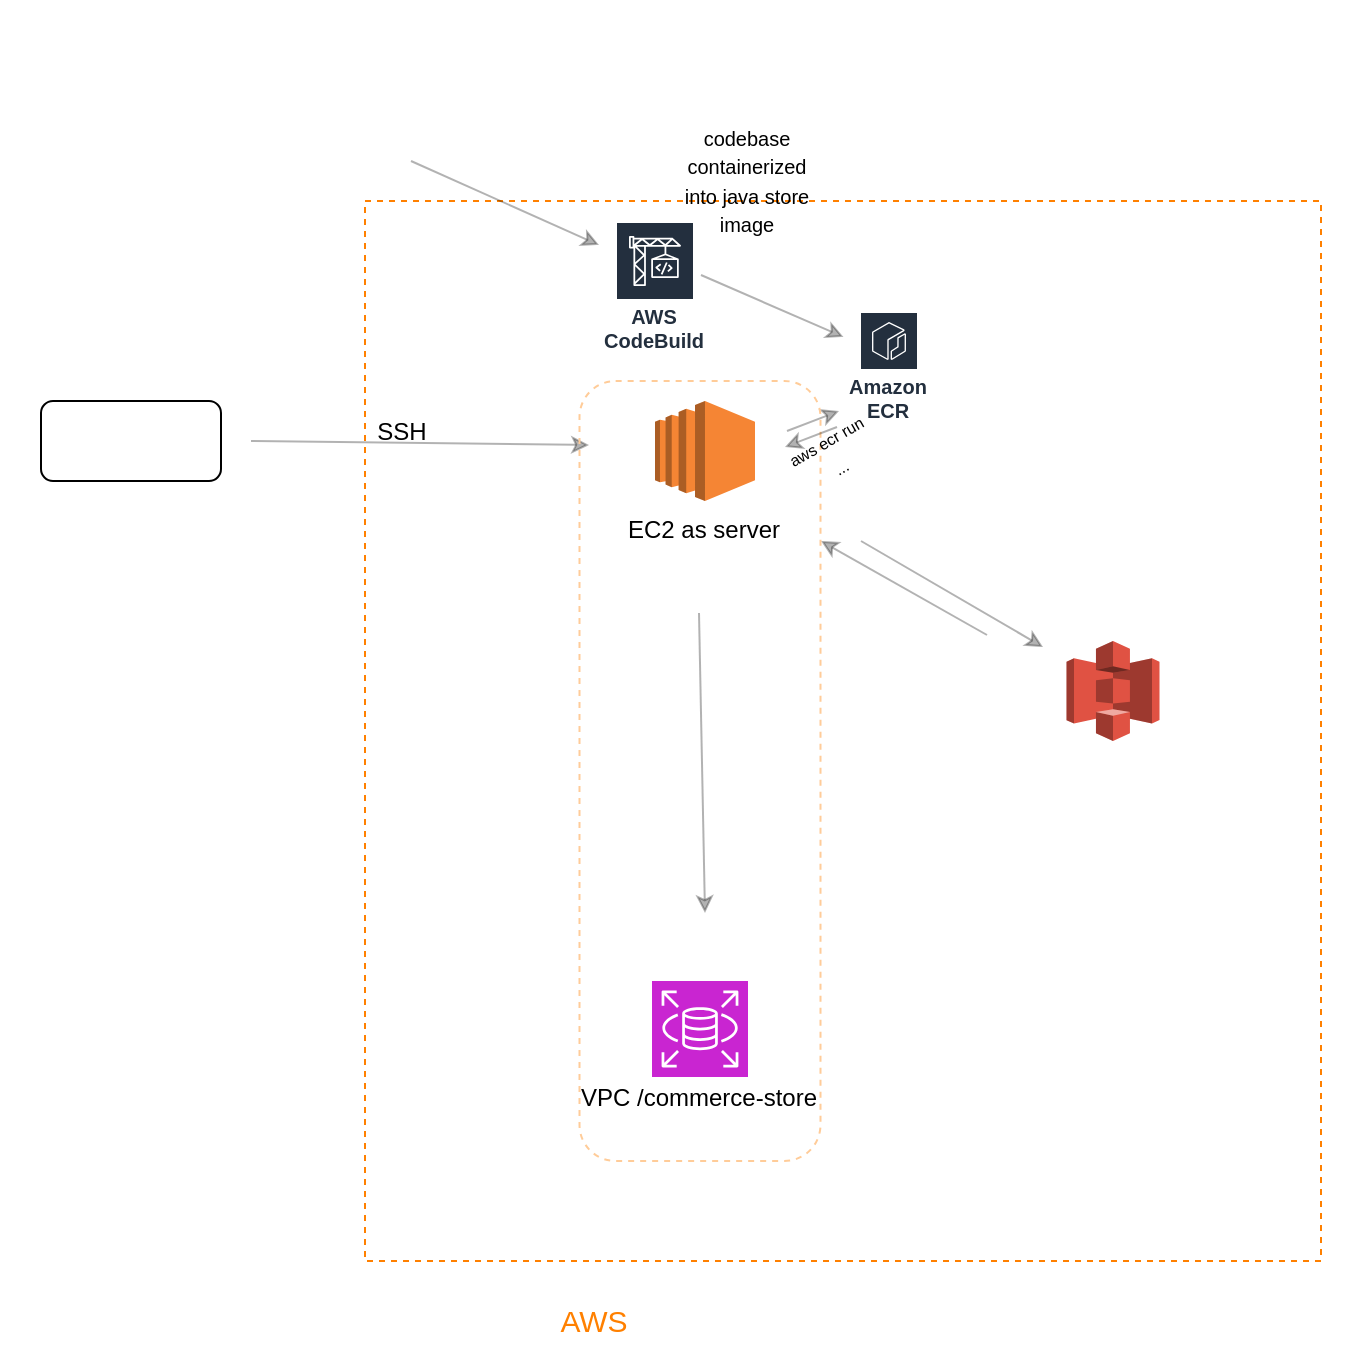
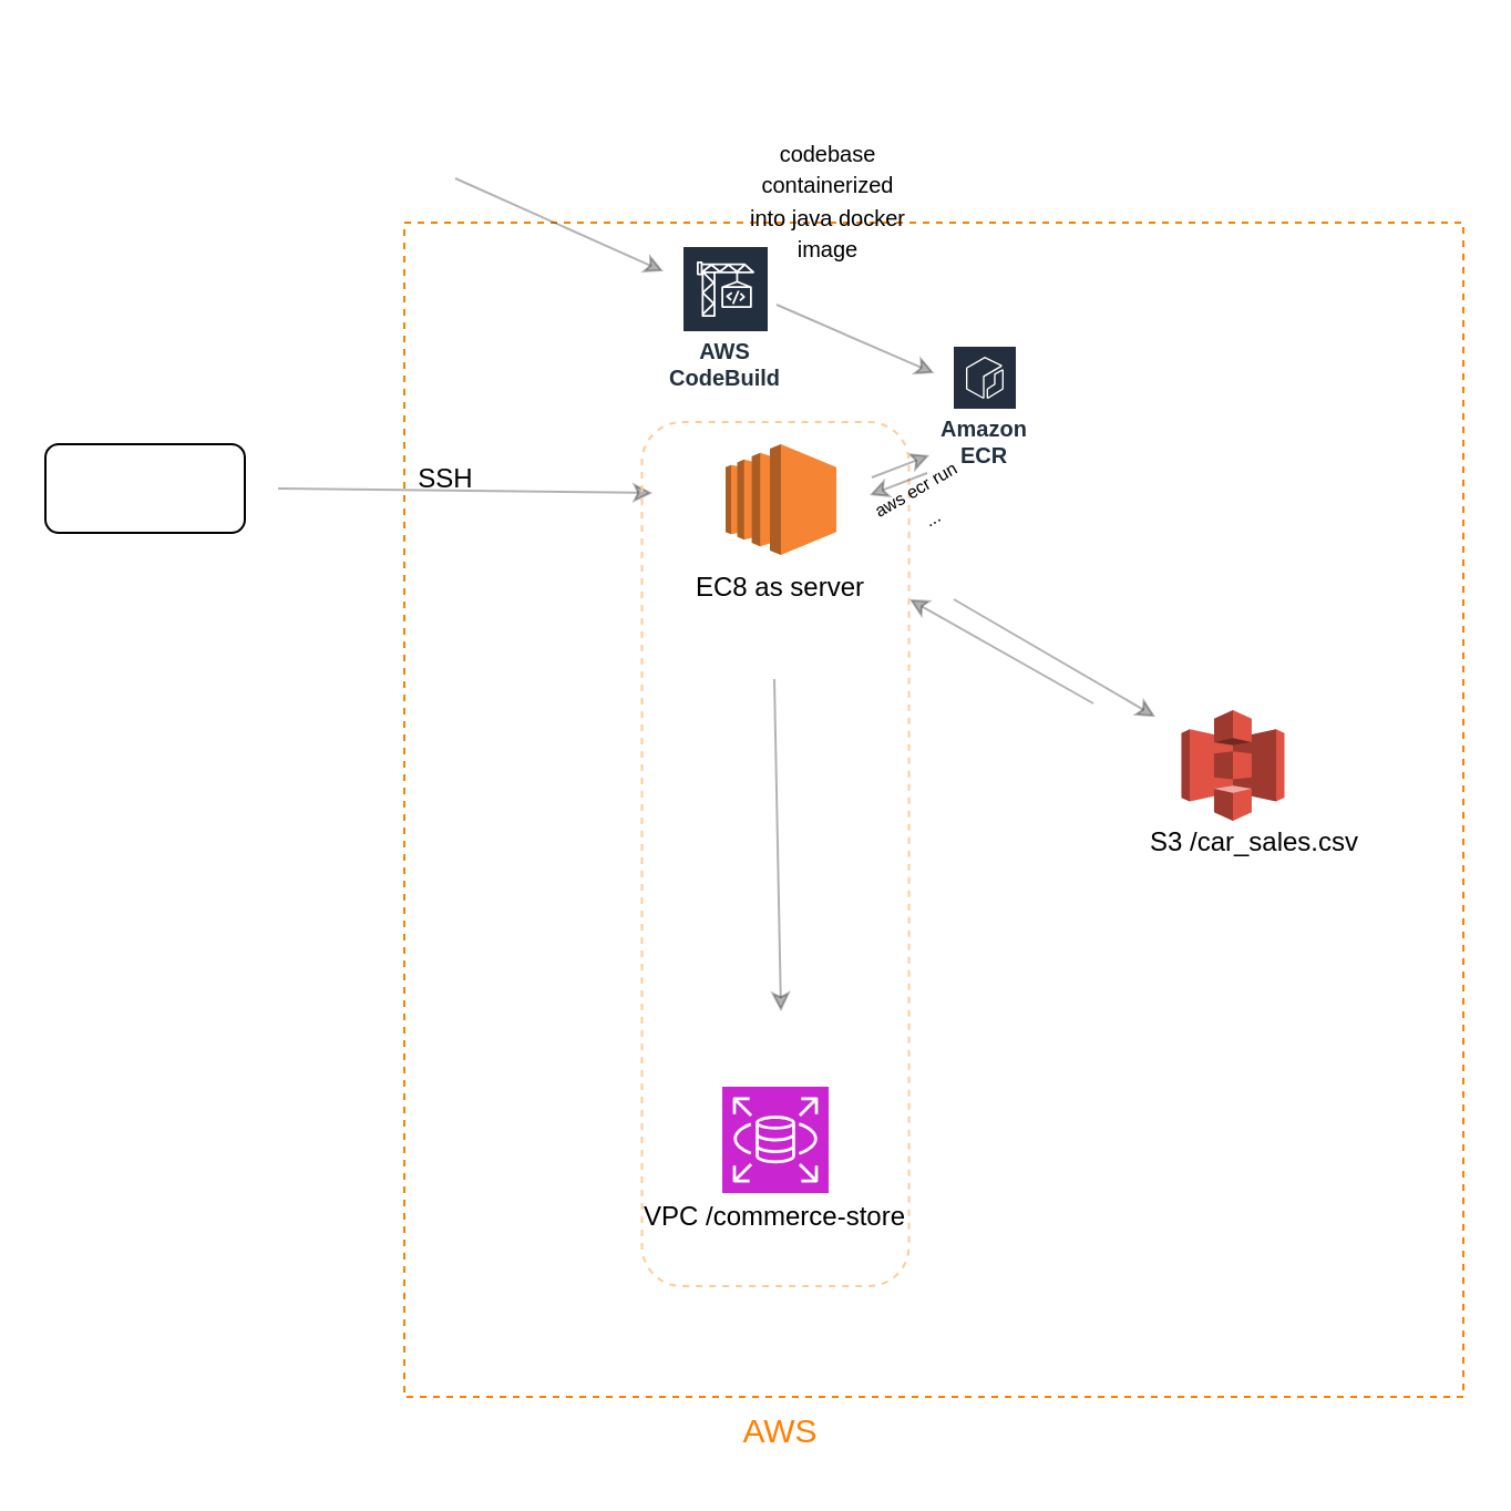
  <mxCell id="0" />
  <mxCell id="1" parent="0" />
  <mxCell id="2" value="" style="rounded=0;whiteSpace=wrap;html=1;dashed=1;strokeColor=#FF8000;" parent="1" vertex="1"><mxGeometry x="182" y="100" width="478" height="530" as="geometry" /></mxCell>
- <mxCell id="3" value="&lt;font color=&quot;#ff8000&quot; style=&quot;font-size: 15px;&quot;&gt;AWS&lt;/font&gt;" style="text;html=1;strokeColor=none;fillColor=none;align=center;verticalAlign=middle;whiteSpace=wrap;rounded=0;fontSize=15;" parent="1" vertex="1"><mxGeometry x="267" y="645" width="60" height="30" as="geometry" /></mxCell>
+ <mxCell id="3" value="&lt;font color=&quot;#ff8000&quot; style=&quot;font-size: 15px;&quot;&gt;AWS&lt;/font&gt;" style="text;html=1;strokeColor=none;fillColor=none;align=center;verticalAlign=middle;whiteSpace=wrap;rounded=0;fontSize=15;" parent="1" vertex="1"><mxGeometry x="322" y="630" width="60" height="30" as="geometry" /></mxCell>
  <mxCell id="4" value="" style="endArrow=classic;html=1;rounded=0;opacity=30;" parent="1" edge="1"><mxGeometry width="50" height="50" relative="1" as="geometry"><mxPoint x="393" y="215" as="sourcePoint" /><mxPoint x="419" y="205" as="targetPoint" /></mxGeometry></mxCell>
  <mxCell id="5" value="" style="group" parent="1" vertex="1" connectable="0"><mxGeometry x="282" y="490" width="135" height="58" as="geometry" /></mxCell>
  <mxCell id="6" value="VPC /commerce-store" style="text;html=1;strokeColor=none;fillColor=none;align=center;verticalAlign=middle;whiteSpace=wrap;rounded=0;" parent="5" vertex="1"><mxGeometry y="58" width="135" as="geometry" /></mxCell>
  <mxCell id="7" value="" style="sketch=0;points=[[0,0,0],[0.25,0,0],[0.5,0,0],[0.75,0,0],[1,0,0],[0,1,0],[0.25,1,0],[0.5,1,0],[0.75,1,0],[1,1,0],[0,0.25,0],[0,0.5,0],[0,0.75,0],[1,0.25,0],[1,0.5,0],[1,0.75,0]];outlineConnect=0;fontColor=#232F3E;fillColor=#C925D1;strokeColor=#ffffff;dashed=0;verticalLabelPosition=bottom;verticalAlign=top;align=center;html=1;fontSize=12;fontStyle=0;aspect=fixed;shape=mxgraph.aws4.resourceIcon;resIcon=mxgraph.aws4.rds;" parent="5" vertex="1"><mxGeometry x="43.5" width="48" height="48" as="geometry" /></mxCell>
  <mxCell id="8" value="" style="endArrow=classic;html=1;rounded=0;opacity=30;" parent="5" edge="1"><mxGeometry width="50" height="50" relative="1" as="geometry"><mxPoint x="-157" y="-270" as="sourcePoint" /><mxPoint x="12" y="-268" as="targetPoint" /></mxGeometry></mxCell>
  <mxCell id="9" value="" style="group" parent="1" vertex="1" connectable="0"><mxGeometry x="511" y="320" width="149" height="260" as="geometry" /></mxCell>
  <mxCell id="10" value="" style="outlineConnect=0;dashed=0;verticalLabelPosition=bottom;verticalAlign=top;align=center;html=1;shape=mxgraph.aws3.s3;fillColor=#E05243;gradientColor=none;" parent="9" vertex="1"><mxGeometry x="21.75" width="46.5" height="50" as="geometry" /></mxCell>
+ <mxCell id="11" value="S3 /car_sales.csv" style="text;html=1;strokeColor=none;fillColor=none;align=center;verticalAlign=middle;whiteSpace=wrap;rounded=0;" parent="9" vertex="1"><mxGeometry y="50" width="110" height="20" as="geometry" /></mxCell>
  <mxCell id="12" value="" style="group" parent="1" vertex="1" connectable="0"><mxGeometry x="20" y="200" width="90" height="70" as="geometry" /></mxCell>
  <mxCell id="13" value="" style="rounded=1;whiteSpace=wrap;html=1;" parent="12" vertex="1"><mxGeometry width="90" height="40" as="geometry" /></mxCell>
  <mxCell id="14" value="" style="shape=image;html=1;verticalAlign=top;verticalLabelPosition=bottom;labelBackgroundColor=#ffffff;imageAspect=0;aspect=fixed;image=https://cdn4.iconfinder.com/data/icons/ionicons/512/icon-social-github-128.png" parent="1" vertex="1"><mxGeometry x="135" y="20" width="70" height="70" as="geometry" /></mxCell>
  <mxCell id="15" value="" style="outlineConnect=0;dashed=0;verticalLabelPosition=bottom;verticalAlign=top;align=center;html=1;shape=mxgraph.aws3.ec2;fillColor=#F58534;gradientColor=none;" parent="1" vertex="1"><mxGeometry x="327" y="200" width="50" height="50" as="geometry" /></mxCell>
- <mxCell id="16" value="EC2 as server" style="text;html=1;strokeColor=none;fillColor=none;align=center;verticalAlign=middle;whiteSpace=wrap;rounded=0;" parent="1" vertex="1"><mxGeometry x="307" y="260" width="90" height="10" as="geometry" /></mxCell>
+ <mxCell id="16" value="EC8 as server" style="text;html=1;strokeColor=none;fillColor=none;align=center;verticalAlign=middle;whiteSpace=wrap;rounded=0;" parent="1" vertex="1"><mxGeometry x="307" y="260" width="90" height="10" as="geometry" /></mxCell>
  <mxCell id="17" value="" style="endArrow=classic;html=1;rounded=0;opacity=30;" parent="1" edge="1"><mxGeometry width="50" height="50" relative="1" as="geometry"><mxPoint x="205" y="80" as="sourcePoint" /><mxPoint x="299" y="122" as="targetPoint" /></mxGeometry></mxCell>
  <mxCell id="18" value="SSH" style="text;html=1;strokeColor=none;fillColor=none;align=center;verticalAlign=middle;whiteSpace=wrap;rounded=0;" parent="1" vertex="1"><mxGeometry x="171" y="201" width="60" height="30" as="geometry" /></mxCell>
  <mxCell id="19" value="" style="endArrow=classic;html=1;rounded=0;opacity=30;" parent="1" edge="1"><mxGeometry width="50" height="50" relative="1" as="geometry"><mxPoint x="493" y="317" as="sourcePoint" /><mxPoint x="410" y="270" as="targetPoint" /></mxGeometry></mxCell>
  <mxCell id="20" value="" style="endArrow=classic;html=1;rounded=0;opacity=30;" parent="1" edge="1"><mxGeometry width="50" height="50" relative="1" as="geometry"><mxPoint x="349" y="306" as="sourcePoint" /><mxPoint x="352" y="456" as="targetPoint" /></mxGeometry></mxCell>
  <mxCell id="21" value="" style="rounded=1;whiteSpace=wrap;html=1;dashed=1;strokeColor=#FFCC99;fillColor=none;fontColor=#FFB366;" parent="1" vertex="1"><mxGeometry x="289.25" y="190" width="120.5" height="390" as="geometry" /></mxCell>
  <mxCell id="22" value="Amazon ECR" style="sketch=0;outlineConnect=0;fontColor=#232F3E;gradientColor=none;strokeColor=#ffffff;fillColor=#232F3E;dashed=0;verticalLabelPosition=middle;verticalAlign=bottom;align=center;html=1;whiteSpace=wrap;fontSize=10;fontStyle=1;spacing=3;shape=mxgraph.aws4.productIcon;prIcon=mxgraph.aws4.ecr;" vertex="1" parent="1"><mxGeometry x="429" y="155" width="30" height="60" as="geometry" /></mxCell>
  <mxCell id="23" value="" style="endArrow=classic;html=1;rounded=0;opacity=30;" edge="1" parent="1"><mxGeometry width="50" height="50" relative="1" as="geometry"><mxPoint x="430" y="270" as="sourcePoint" /><mxPoint x="521" y="323" as="targetPoint" /></mxGeometry></mxCell>
  <mxCell id="24" value="" style="endArrow=classic;html=1;rounded=0;opacity=30;" edge="1" parent="1"><mxGeometry width="50" height="50" relative="1" as="geometry"><mxPoint x="418" y="213" as="sourcePoint" /><mxPoint x="392" y="223" as="targetPoint" /></mxGeometry></mxCell>
  <mxCell id="25" value="&lt;font style=&quot;font-size: 8px;&quot;&gt;aws ecr run ...&lt;/font&gt;" style="text;html=1;strokeColor=none;fillColor=none;align=center;verticalAlign=middle;whiteSpace=wrap;rounded=0;rotation=-30;" vertex="1" parent="1"><mxGeometry x="391" y="218" width="50" height="15" as="geometry" /></mxCell>
- <mxCell id="26" value="&lt;font style=&quot;font-size: 10px;&quot;&gt;codebase containerized into java store image&lt;/font&gt;" style="text;html=1;strokeColor=none;fillColor=none;align=center;verticalAlign=middle;whiteSpace=wrap;rounded=0;spacing=2;strokeWidth=1;" vertex="1" parent="1"><mxGeometry x="336.75" y="70" width="73" height="40" as="geometry" /></mxCell>
+ <mxCell id="26" value="&lt;font style=&quot;font-size: 10px;&quot;&gt;codebase containerized into java docker image&lt;/font&gt;" style="text;html=1;strokeColor=none;fillColor=none;align=center;verticalAlign=middle;whiteSpace=wrap;rounded=0;spacing=2;strokeWidth=1;" vertex="1" parent="1"><mxGeometry x="336.75" y="70" width="73" height="40" as="geometry" /></mxCell>
  <mxCell id="27" value="AWS CodeBuild" style="sketch=0;outlineConnect=0;fontColor=#232F3E;gradientColor=none;strokeColor=#ffffff;fillColor=#232F3E;dashed=0;verticalLabelPosition=middle;verticalAlign=bottom;align=center;html=1;whiteSpace=wrap;fontSize=10;fontStyle=1;spacing=3;shape=mxgraph.aws4.productIcon;prIcon=mxgraph.aws4.codebuild;" vertex="1" parent="1"><mxGeometry x="307" y="110" width="40" height="70" as="geometry" /></mxCell>
  <mxCell id="28" value="" style="endArrow=classic;html=1;rounded=0;opacity=30;" edge="1" parent="1"><mxGeometry width="50" height="50" relative="1" as="geometry"><mxPoint x="350" y="137" as="sourcePoint" /><mxPoint x="421.25" y="168" as="targetPoint" /></mxGeometry></mxCell>
